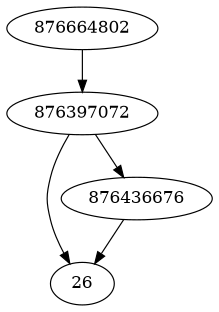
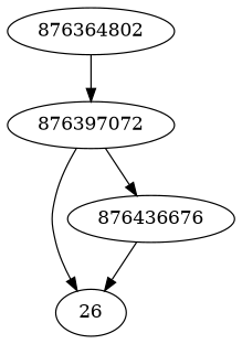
  strict digraph {
    n1 [label=876397072]
    26
    876436676
-   876364802 [label=876664802]
+   876364802
    n1 -> 26
    n1 -> 876436676
    876436676 -> 26
    876364802 -> n1
  }
